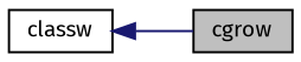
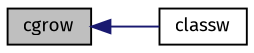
  digraph {
    rankdir=LR
    fontname="Fira Sans"
    node [color=black fontname="Fira Sans" fontsize=10 shape=record style=filled]
    n1 [fillcolor=grey75 fontcolor=black height=0.2 label=cgrow width=0.4]
    n2 [fillcolor=white height=0.2 label=classw width=0.4]
-   n2 -> n1 [color=midnightblue dir=back fontname="Fira Sans" fontsize=10 labelfontname=Helvetica labelfontsize=10 style=solid]
+   n1 -> n2 [color=midnightblue dir=back fontname="Fira Sans" fontsize=10 labelfontname=Helvetica labelfontsize=10 style=solid]
  }
